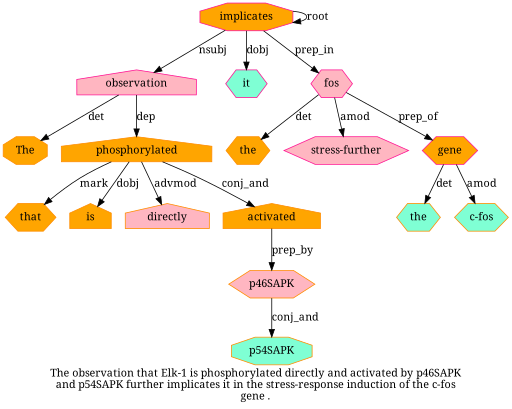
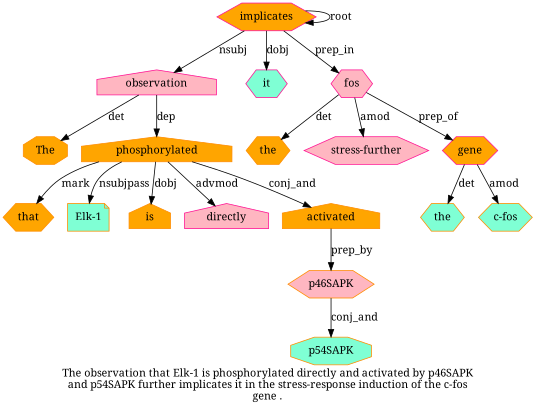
  digraph {
    fontname="Noto Serif"
    label="The observation that Elk-1 is phosphorylated directly and activated by p46SAPK\nand p54SAPK further implicates it in the stress-response induction of the c-fos\ngene ."
    node [color=darkorange fillcolor=orange fontname="Noto Serif" shape=hexagon style=filled]
    edge [fontname="Noto Serif"]
    n1 [color=deeppink fillcolor=lightpink label=observation shape=house]
    n2 [label=The shape=octagon]
    n3 [label=phosphorylated shape=house]
    n4 [label=that]
+   n5 [fillcolor=aquamarine label="Elk-1" shape=note]
    n6 [label=is shape=house]
-   n7 [fillcolor=lightpink label=directly shape=house]
+   n7 [color=deeppink fillcolor=lightpink label=directly shape=house]
    n8 [label=activated shape=house]
-   n9 [color=deeppink label=implicates shape=octagon]
+   n9 [color=deeppink label=implicates]
    n10 [color=deeppink fillcolor=aquamarine label=it]
    n11 [color=deeppink fillcolor=lightpink label=fos]
    n12 [label=the]
    n13 [color=deeppink fillcolor=lightpink label="stress-further"]
    n14 [color=deeppink label=gene]
    n15 [fillcolor=lightpink label=p46SAPK]
    n16 [fillcolor=aquamarine label=p54SAPK shape=octagon]
    n17 [fillcolor=aquamarine label=the]
    n18 [fillcolor=aquamarine label="c-fos"]
    n1 -> n2 [label=det]
    n1 -> n3 [label=dep]
    n3 -> n4 [label=mark]
+   n3 -> n5 [label=nsubjpass]
    n3 -> n6 [label=dobj]
    n3 -> n7 [label=advmod]
    n3 -> n8 [label=conj_and]
    n8 -> n15 [label=prep_by]
    n9 -> n1 [label=nsubj]
    n9 -> n9 [label=root]
    n9 -> n10 [label=dobj]
    n9 -> n11 [label=prep_in]
    n11 -> n12 [label=det]
    n11 -> n13 [label=amod]
    n11 -> n14 [label=prep_of]
    n14 -> n17 [label=det]
    n14 -> n18 [label=amod]
    n15 -> n16 [label=conj_and]
  }
